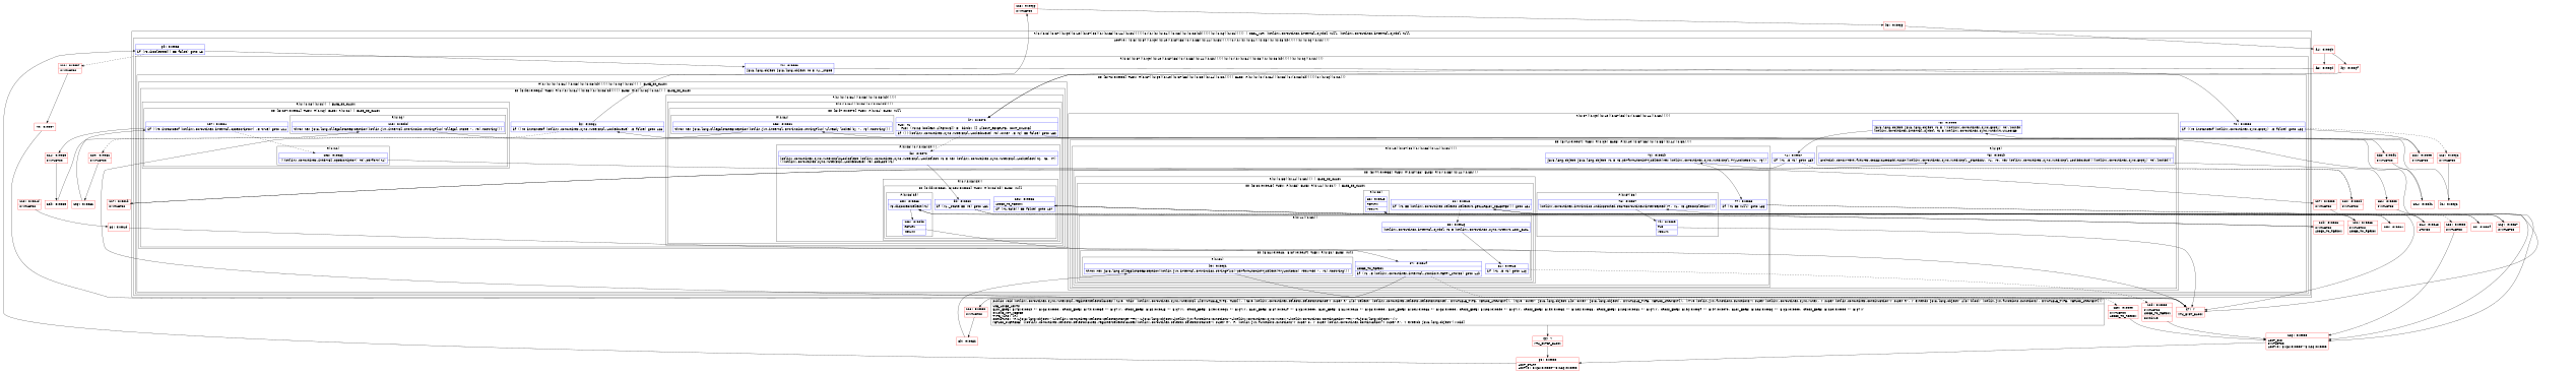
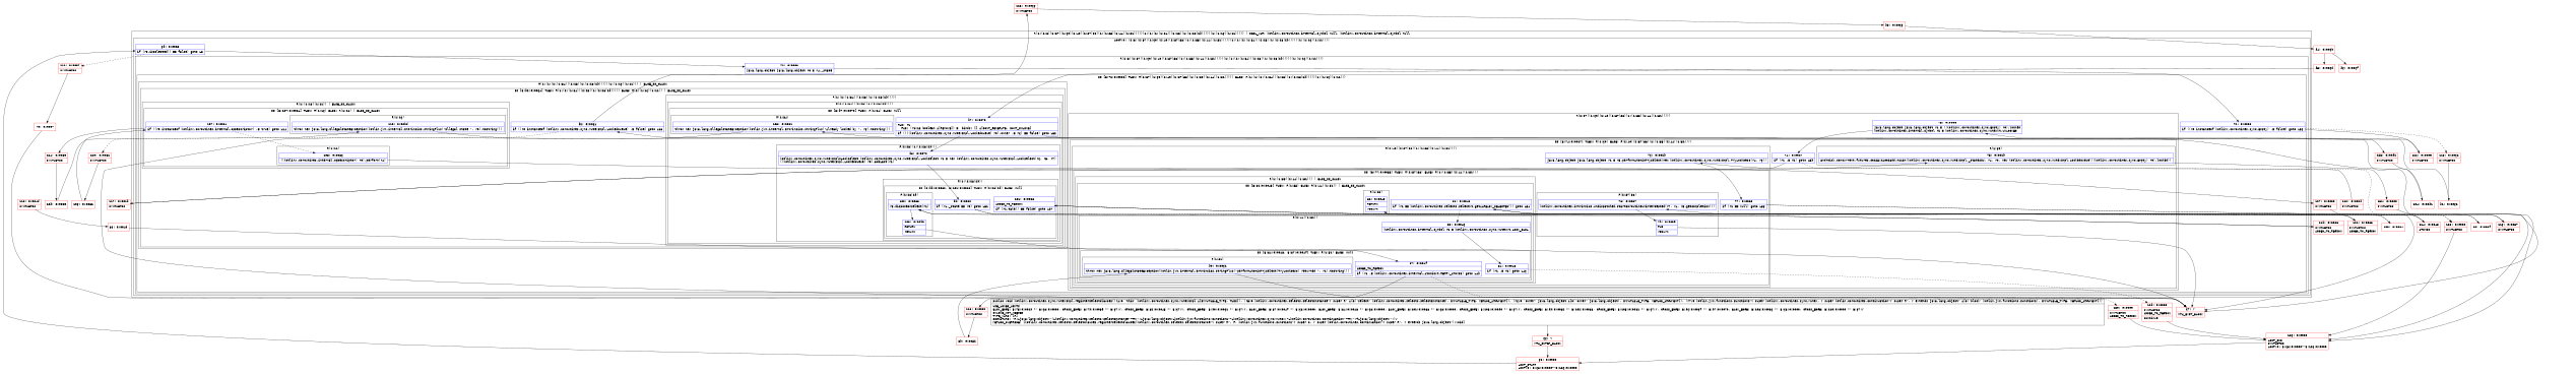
  digraph {
    fontname="DejaVu Sans Mono"
    node [color=red fontname="DejaVu Sans Mono" shape=record]
    edge [fontname="DejaVu Sans Mono"]
    n1 [color=blue label="{75\:\ 0x0019|androidx.concurrent.futures.C0125xc40028dd.m112m(kotlinx.coroutines.sync.MutexImpl._state$FU, r4, r0, new kotlinx.coroutines.sync.MutexImpl.LockedQueue(((kotlinx.coroutines.sync.Empty) r0).locked))\l}"]
    n2 [color=blue label="{78\:\ 0x0037|kotlinx.coroutines.intrinsics.Undispatched.startCoroutineUnintercepted(r7, r4, r5.getCompletion())\l}"]
    n3 [color=blue label="{79\:\ 0x003e|PHI\l|return\l}"]
    n4 [color=blue label="{82\:\ 0x0045|RETURN\l|return\l}"]
    n5 [color=blue label="{90\:\ 0x0061|throw new java.lang.IllegalStateException(kotlin.jvm.internal.Intrinsics.stringPlus(\"performAtomicTrySelect(TryLockDesc) returned \", r1).toString())\l}"]
    n6 [color=blue label="{84\:\ 0x004a|if (r1 != r2) goto L46\l}"]
    n7 [color=blue label="{87\:\ 0x004f|ADDED_TO_REGION\l|if (r1 != kotlinx.coroutines.internal.AtomicKt.RETRY_ATOMIC) goto L49\l}"]
    n8 [color=blue label="{83\:\ 0x0046|kotlinx.coroutines.internal.Symbol r2 = kotlinx.coroutines.sync.MutexKt.LOCK_FAIL\l}"]
    n9 [color=blue label="{81\:\ 0x0043|if (r1 == kotlinx.coroutines.selects.SelectKt.getALREADY_SELECTED()) goto L54\l}"]
    n10 [color=blue label="{77\:\ 0x0035|if (r1 == null) goto L56\l}"]
    n11 [color=blue label="{76\:\ 0x0029|java.lang.Object java.lang.Object r1 = r5.performAtomicTrySelect(new kotlinx.coroutines.sync.MutexImpl.TryLockDesc(r4, r6))\l}"]
    n12 [color=blue label="{74\:\ 0x0017|if (r1 != r2) goto L59\l}"]
    n13 [color=blue label="{73\:\ 0x000e|java.lang.Object java.lang.Object r1 = ((kotlinx.coroutines.sync.Empty) r0).locked\lkotlinx.coroutines.internal.Symbol r2 = kotlinx.coroutines.sync.MutexKt.UNLOCKED\l}"]
    n14 [color=blue label="{105\:\ 0x00a1|throw new java.lang.IllegalStateException(kotlin.jvm.internal.Intrinsics.stringPlus(\"Already locked by \", r6).toString())\l}"]
    n15 [color=blue label="{97\:\ 0x0070|PHI: r1 \l  PHI: (r1v13 boolean A[REMOVE]) =  binds: [] A[DONT_GENERATE, DONT_INLINE]\l|if ((((kotlinx.coroutines.sync.MutexImpl.LockedQueue) r0).owner != r6) == false) goto L32\l}"]
    n16 [color=blue label="{102\:\ 0x008a|r5.disposeOnSelect(r1)\l}"]
    n17 [color=blue label="{103\:\ 0x0090|RETURN\l|return\l}"]
    n18 [color=blue label="{99\:\ 0x0082|if (r4._state == r0) goto L31\l}"]
    n19 [color=blue label="{101\:\ 0x0088|ADDED_TO_REGION\l|if (r1.take() == false) goto L27\l}"]
    n20 [color=blue label="{98\:\ 0x0072|kotlinx.coroutines.sync.MutexImpl$LockSelect kotlinx.coroutines.sync.MutexImpl.LockSelect r1 = new kotlinx.coroutines.sync.MutexImpl.LockSelect(r6, r5, r7)\l((kotlinx.coroutines.sync.MutexImpl.LockedQueue) r0).addLast(r1)\l}"]
    n21 [color=blue label="{110\:\ 0x00bd|throw new java.lang.IllegalStateException(kotlin.jvm.internal.Intrinsics.stringPlus(\"Illegal state \", r0).toString())\l}"]
    n22 [color=blue label="{108\:\ 0x00a6|((kotlinx.coroutines.internal.OpDescriptor) r0).perform(r4)\l}"]
    n23 [color=blue label="{107\:\ 0x00a4|if ((r0 instanceof kotlinx.coroutines.internal.OpDescriptor) != true) goto L14\l}"]
    n24 [color=blue label="{92\:\ 0x0064|if ((r0 instanceof kotlinx.coroutines.sync.MutexImpl.LockedQueue) != false) goto L18\l}"]
    n25 [color=blue label="{72\:\ 0x000c|if ((r0 instanceof kotlinx.coroutines.sync.Empty) != false) goto L36\l}"]
    n26 [color=blue label="{71\:\ 0x0008|java.lang.Object java.lang.Object r0 = r4._state\l}"]
    n27 [color=blue label="{69\:\ 0x0005|if (r5.isSelected() == false) goto L3\l}"]
    n28 [label="{131\:\ 0x0000|SYNTHETIC\l}"]
    n29 [label="{67\:\ ?|MTH_EXIT_BLOCK\l}"]
    n30 [label="{129\:\ 0x0000|SYNTHETIC\lADDED_TO_REGION\l|continue\l}"]
    n31 [label="{118\:\ 0x0052|SYNTHETIC\l}"]
    n32 [label="{130\:\ 0x0000|SYNTHETIC\lADDED_TO_REGION\l}"]
    n33 [label="{114\:\ 0x0045|ATOMIC\l}"]
    n34 [label="{80\:\ 0x003f}"]
    n35 [label="{116\:\ 0x0037|SYNTHETIC\l}"]
    n36 [label="{112\:\ 0x0029|SYNTHETIC\l}"]
    n37 [label="{117\:\ 0x0019|SYNTHETIC\l}"]
    n38 [label="{123\:\ 0x0091|SYNTHETIC\l}"]
    n39 [label="{100\:\ 0x0084}"]
    n40 [label="{119\:\ 0x008a|SYNTHETIC\lADDED_TO_REGION\l}"]
    n41 [label="{121\:\ 0x008a|SYNTHETIC\lADDED_TO_REGION\l}"]
    n42 [label="{128\:\ 0x0000|SYNTHETIC\l}"]
    n43 [label="{127\:\ 0x0000|SYNTHETIC\l}"]
    n44 [label="{124\:\ 0x00ae|SYNTHETIC\l}"]
    n45 [label="{120\:\ 0x00a2|SYNTHETIC\l}"]
    n46 [label="{125\:\ 0x0066|SYNTHETIC\l}"]
    n47 [label="{113\:\ 0x0062|SYNTHETIC\l}"]
    n48 [label="{122\:\ 0x000e|SYNTHETIC\l}"]
    n49 [label="{111\:\ 0x0007|SYNTHETIC\l}"]
    n50 [label="{70\:\ 0x0007}"]
    n51 [label="{91\:\ 0x0062}"]
    n52 [label="{126\:\ 0x0000|LOOP_END\lSYNTHETIC\lLOOP:0: B:68:0x0000\-\>B:126:0x0000\l}"]
    n53 [label="{115\:\ 0x004d|SYNTHETIC\l}"]
    n54 [label="{86\:\ 0x004d}"]
    n55 [label="{89\:\ 0x0052}"]
    n56 [label="{106\:\ 0x00a2}"]
    n57 [label="{93\:\ 0x0066}"]
    n58 [label="{104\:\ 0x0091}"]
    n59 [label="{109\:\ 0x00ae}"]
    n60 [label="{66\:\ ?|MTH_ENTER_BLOCK\l}"]
    n61 [label="{68\:\ 0x0000|LOOP_START\lLOOP:0: B:68:0x0000\-\>B:126:0x0000\l}"]
    n62 [label="{94\:\ 0x006b}"]
    n63 [label="{95\:\ 0x006d}"]
    n64 [label="{96\:\ 0x006f}"]
    n65 [label="{public void kotlinx.coroutines.sync.MutexImpl.registerSelectClause2((r4v0 'this' kotlinx.coroutines.sync.MutexImpl A[IMMUTABLE_TYPE, THIS]), (r5v0 kotlinx.coroutines.selects.SelectInstance\<? super R\> A[D('select' kotlinx.coroutines.selects.SelectInstance), IMMUTABLE_TYPE, METHOD_ARGUMENT]), (r6v0 'owner' java.lang.Object A[D('owner' java.lang.Object), IMMUTABLE_TYPE, METHOD_ARGUMENT]), (r7v0 kotlin.jvm.functions.Function2\<? super kotlinx.coroutines.sync.Mutex, ? super kotlin.coroutines.Continuation\<? super R\>, ? extends java.lang.Object\> A[D('block' kotlin.jvm.functions.Function2), IMMUTABLE_TYPE, METHOD_ARGUMENT]))  | USE_LINES_HINTS\lBACK_EDGE: B:75:0x0019 \-\> B:68:0x0000, CROSS_EDGE: B:79:0x003e \-\> B:67:?, CROSS_EDGE: B:82:0x0045 \-\> B:67:?, CROSS_EDGE: B:90:0x0061 \-\> B:67:?, BACK_EDGE: B:87:0x004f \-\> B:68:0x0000, BACK_EDGE: B:84:0x004a \-\> B:68:0x0000, BACK_EDGE: B:101:0x0088 \-\> B:68:0x0000, CROSS_EDGE: B:103:0x0090 \-\> B:67:?, CROSS_EDGE: B:99:0x0082 \-\> B:102:0x008a, CROSS_EDGE: B:105:0x00a1 \-\> B:67:?, CROSS_EDGE: B:96:0x006f \-\> B:97:0x0070, BACK_EDGE: B:108:0x00a6 \-\> B:68:0x0000, CROSS_EDGE: B:110:0x00bd \-\> B:67:?\lINLINE_NOT_NEEDED\lTYPE_VARS: [R]\lSIGNATURE: \<R:Ljava\/lang\/Object;\>(Lkotlinx\/coroutines\/selects\/SelectInstance\<\-TR;\>;Ljava\/lang\/Object;Lkotlin\/jvm\/functions\/Function2\<\-Lkotlinx\/coroutines\/sync\/Mutex;\-Lkotlin\/coroutines\/Continuation\<\-TR;\>;+Ljava\/lang\/Object;\>;)V\lMETHOD_OVERRIDE: [kotlinx.coroutines.selects.SelectClause2.registerSelectClause2(kotlinx.coroutines.selects.SelectInstance\<? super R\>, P, kotlin.jvm.functions.Function2\<? super Q, ? super kotlin.coroutines.Continuation\<? super R\>, ? extends java.lang.Object\>):void]\l}" color=""]
    subgraph cluster_1 {
      label="R(1:(2:3|(2:37|(1:60)(2:40|(2:57|58)(1:(1:55)(2:44|(1:51)))))(1:(1:(2:(1:34)|(2:23|(1:(2:28|29)))))(1:(1:16)(1:11))))) | DECL_VAR: kotlinx.coroutines.internal.Symbol null, kotlinx.coroutines.internal.Symbol null\l"
      subgraph cluster_2 {
        label="LOOP:0: (2:3|(2:37|(1:60)(2:40|(2:57|58)(1:(1:55)(2:44|(1:51)))))(1:(1:(2:(1:34)|(2:23|(1:(2:28|29)))))(1:(1:16)(1:11))))"
        n27
        subgraph cluster_3 {
          label="R(2:3|(2:37|(1:60)(2:40|(2:57|58)(1:(1:55)(2:44|(1:51)))))(1:(1:(2:(1:34)|(2:23|(1:(2:28|29)))))(1:(1:16)(1:11))))"
          n26
          subgraph cluster_4 {
            label="IF [B:72:0x000c] THEN: R(2:37|(1:60)(2:40|(2:57|58)(1:(1:55)(2:44|(1:51))))) ELSE: R(1:(1:(2:(1:34)|(2:23|(1:(2:28|29)))))(1:(1:16)(1:11)))"
            n25
            subgraph cluster_5 {
              label="R(2:37|(1:60)(2:40|(2:57|58)(1:(1:55)(2:44|(1:51)))))"
              n13
              subgraph cluster_6 {
                label="IF [B:74:0x0017] THEN: R(1:60) ELSE: R(2:40|(2:57|58)(1:(1:55)(2:44|(1:51))))"
                n12
                subgraph cluster_7 {
                  label="R(1:60)"
                  n1
                }
                subgraph cluster_8 {
                  label="R(2:40|(2:57|58)(1:(1:55)(2:44|(1:51))))"
                  n11
                  subgraph cluster_9 {
                    label="IF [B:77:0x0035] THEN: R(2:57|58) ELSE: R(1:(1:55)(2:44|(1:51)))"
                    n10
                    subgraph cluster_10 {
                      label="R(2:57|58)"
                      n2
                      n3
                    }
                    subgraph cluster_11 {
                      label="R(1:(1:55)(2:44|(1:51))) | ELSE_IF_CHAIN\l"
                      subgraph cluster_12 {
                        label="IF [B:81:0x0043] THEN: R(1:55) ELSE: R(2:44|(1:51)) | ELSE_IF_CHAIN\l"
                        n9
                        subgraph cluster_13 {
                          label="R(1:55)"
                          n4
                        }
                        subgraph cluster_14 {
                          label="R(2:44|(1:51))"
                          n8
                          subgraph cluster_15 {
                            label="IF [B:84:0x004a, B:87:0x004f] THEN: R(1:51) ELSE: null"
                            n6
                            n7
                            subgraph cluster_16 {
                              label="R(1:51)"
                              n5
                            }
                          }
                        }
                      }
                    }
                  }
                }
              }
            }
            subgraph cluster_17 {
              label="R(1:(1:(2:(1:34)|(2:23|(1:(2:28|29)))))(1:(1:16)(1:11))) | ELSE_IF_CHAIN\l"
              subgraph cluster_18 {
                label="IF [B:92:0x0064] THEN: R(1:(2:(1:34)|(2:23|(1:(2:28|29))))) ELSE: R(1:(1:16)(1:11)) | ELSE_IF_CHAIN\l"
                n24
                subgraph cluster_19 {
                  label="R(1:(2:(1:34)|(2:23|(1:(2:28|29)))))"
                  subgraph cluster_20 {
                    label="R(2:(1:34)|(2:23|(1:(2:28|29))))"
                    subgraph cluster_21 {
                      label="IF [B:97:0x0070] THEN: R(1:34) ELSE: null"
                      n15
                      subgraph cluster_22 {
                        label="R(1:34)"
                        n14
                      }
                    }
                    subgraph cluster_23 {
                      label="R(2:23|(1:(2:28|29)))"
                      n20
                      subgraph cluster_24 {
                        label="R(1:(2:28|29))"
                        subgraph cluster_25 {
                          label="IF [B:99:0x0082, B:101:0x0088] THEN: R(2:28|29) ELSE: null"
                          n18
                          n19
                          subgraph cluster_26 {
                            label="R(2:28|29)"
                            n16
                            n17
                          }
                        }
                      }
                    }
                  }
                }
                subgraph cluster_27 {
                  label="R(1:(1:16)(1:11)) | ELSE_IF_CHAIN\l"
                  subgraph cluster_28 {
                    label="IF [B:107:0x00a4] THEN: R(1:16) ELSE: R(1:11) | ELSE_IF_CHAIN\l"
                    n23
                    subgraph cluster_29 {
                      label="R(1:16)"
                      n21
                    }
                    subgraph cluster_30 {
                      label="R(1:11)"
                      n22
                    }
                  }
                }
              }
            }
          }
        }
      }
    }
    n1 -> n28
    n2 -> n3
    n3 -> n29
    n4 -> n29
    n5 -> n29
    n6 -> n30 [style=dashed]
    n7 -> n31
    n7 -> n32 [style=dashed]
    n8 -> n6
    n9 -> n8 [style=dashed]
    n9 -> n33
    n10 -> n34 [style=dashed]
    n10 -> n35
    n11 -> n10
-   n12 -> n36 [style=dashed]
+   n12 -> n42 [style=dashed]
    n12 -> n37
    n13 -> n12
    n14 -> n29
-   n15 -> n20 [style=dashed]
+   n15 -> n20 [style=solid]
    n15 -> n38
    n16 -> n17
    n17 -> n29
    n18 -> n39 [style=dashed]
    n18 -> n40
    n19 -> n41
    n19 -> n42 [style=dashed]
    n20 -> n18
    n21 -> n29
    n22 -> n43
    n23 -> n22 [style=dashed]
    n23 -> n44
    n24 -> n45 [style=dashed]
    n24 -> n46
    n25 -> n47 [style=dashed]
    n25 -> n48
    n26 -> n25
    n27 -> n26
    n27 -> n49 [style=dashed]
    n28 -> n52
    n30 -> n52
    n31 -> n55
    n32 -> n52
    n33 -> n4
    n34 -> n9
    n35 -> n2
    n36 -> n11
    n37 -> n1
    n38 -> n58
    n39 -> n19
    n40 -> n16
    n41 -> n16
    n42 -> n52
    n43 -> n52
    n44 -> n59
    n45 -> n56
    n46 -> n57
    n47 -> n51
    n48 -> n13
    n49 -> n50
    n50 -> n29
    n51 -> n24
    n52 -> n61
    n53 -> n54
    n54 -> n7
    n55 -> n5
    n56 -> n23
    n57 -> n62
    n58 -> n14
    n59 -> n21
    n60 -> n61
    n61 -> n27
    n62 -> n63
    n62 -> n64
    n63 -> n15
-   n64 -> n15
    n65 -> n60
  }
